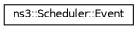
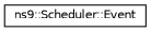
  digraph {
    rankdir=LR
-   n1 [color=black fillcolor=white fontname=Helvetica fontsize=10 height=0.2 label="ns3::Scheduler::Event" shape=record style=filled width=0.4]
+   n1 [color=black fillcolor=white fontname=Helvetica fontsize=10 height=0.2 label="ns9::Scheduler::Event" shape=record style=filled width=0.4]
  }
